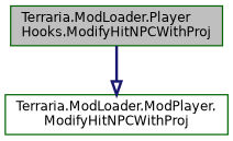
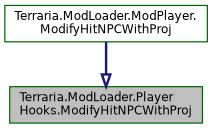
  digraph {
    rankdir=TB
    node [color=darkgreen fontname=Helvetica fontsize=10 shape=record style=filled]
    n1 [fillcolor=grey75 fontcolor=black height=0.2 label="Terraria.ModLoader.Player\lHooks.ModifyHitNPCWithProj" width=0.4]
    n2 [fillcolor=white height=0.2 label="Terraria.ModLoader.ModPlayer.\lModifyHitNPCWithProj" width=0.4]
-   n1 -> n2 [color=midnightblue fontname=Helvetica fontsize=10 labelfontname=Helvetica labelfontsize=10 style=bold arrowhead=onormal]
+   n2 -> n1 [color=midnightblue fontname=Helvetica fontsize=10 labelfontname=Helvetica labelfontsize=10 style=bold arrowhead=onormal]
  }
